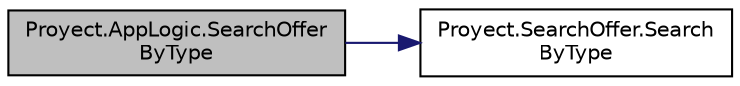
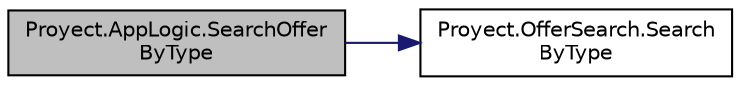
  digraph {
    rankdir=LR
    node [color=black fontname=Helvetica fontsize=10 shape=record style=filled]
    n1 [fillcolor=grey75 fontcolor=black height=0.2 label="Proyect.AppLogic.SearchOffer\lByType" width=0.4]
-   n2 [fillcolor=white height=0.2 label="Proyect.SearchOffer.Search\lByType" width=0.4]
+   n2 [fillcolor=white height=0.2 label="Proyect.OfferSearch.Search\lByType" width=0.4]
    n1 -> n2 [color=midnightblue fontname=Helvetica fontsize=10 labelfontname=Helvetica labelfontsize=10 style=solid]
  }
